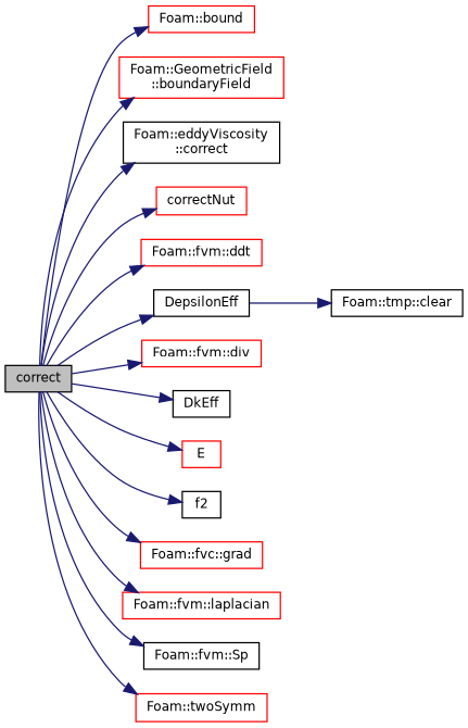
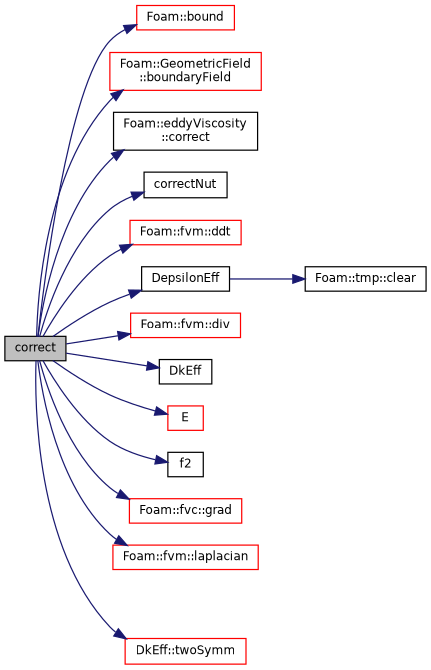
  digraph {
    rankdir=LR
    node [color=red fontname=Helvetica fontsize=10 shape=record]
    edge [color=midnightblue fontname=Helvetica fontsize=10 labelfontname=Helvetica labelfontsize=10 style=solid]
    n1 [color=black fillcolor=grey75 fontcolor=black height=0.2 label=correct style=filled width=0.4]
    n2 [height=0.2 label="Foam::bound" width=0.4]
    n3 [height=0.2 label="Foam::GeometricField\l::boundaryField" width=0.4]
    n4 [color=black height=0.2 label="Foam::eddyViscosity\l::correct" width=0.4]
-   n5 [height=0.2 label=correctNut width=0.4]
+   n5 [color=black height=0.2 label=correctNut width=0.4]
    n6 [height=0.2 label="Foam::fvm::ddt" width=0.4]
    n7 [color=black height=0.2 label=DepsilonEff width=0.4]
    n8 [height=0.2 label="Foam::fvm::div" width=0.4]
    n9 [color=black height=0.2 label=DkEff width=0.4]
    n10 [height=0.2 label=E width=0.4]
    n11 [color=black height=0.2 label=f2 width=0.4]
    n12 [height=0.2 label="Foam::fvc::grad" width=0.4]
    n13 [height=0.2 label="Foam::fvm::laplacian" width=0.4]
-   n14 [color=black height=0.2 label="Foam::fvm::Sp" width=0.4]
-   n15 [height=0.2 label="Foam::twoSymm" width=0.4]
+   n15 [height=0.2 label="DkEff::twoSymm" width=0.4]
    n16 [color=black height=0.2 label="Foam::tmp::clear" width=0.4]
    n1 -> n2
    n1 -> n3
    n1 -> n4
    n1 -> n5
    n1 -> n6
    n1 -> n7
    n1 -> n8
    n1 -> n9
    n1 -> n10
    n1 -> n11
    n1 -> n12
    n1 -> n13
-   n1 -> n14
    n1 -> n15
    n7 -> n16
  }
